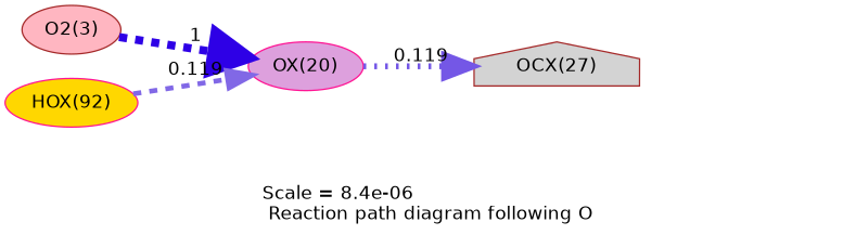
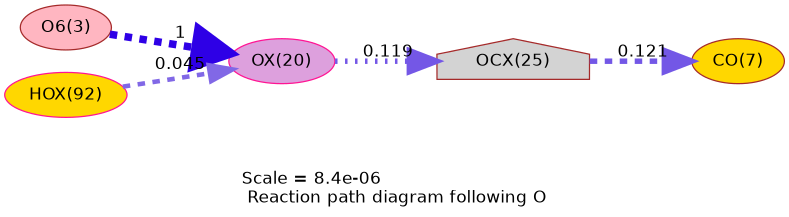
  digraph {
    fontname=Helvetica
    label="Scale = 8.4e-06\l Reaction path diagram following O"
    rankdir=LR
    node [color=brown fillcolor=gold fontname=Helvetica shape=ellipse style=filled]
    edge [arrowsize=2.2 fontname=Helvetica style=dashed]
-   n1 [fillcolor=lightpink label="O2(3)"]
+   n1 [fillcolor=lightpink label="O6(3)"]
    n2 [color=deeppink fillcolor=plum label="OX(20)"]
-   n3 [fillcolor=lightgrey label="OCX(27)" shape=house]
+   n3 [fillcolor=lightgrey label="OCX(25)" shape=house]
+   n4 [label="CO(7)"]
    n5 [color=deeppink label="HOX(92)"]
    n1 -> n2 [arrowsize=3 color="0.7, 1.5, 0.9" label=" 1" penwidth=6]
    n2 -> n3 [color="0.7, 0.619, 0.9" label=" 0.119" penwidth=4.39 style=dotted]
-   n5 -> n2 [arrowsize=1.83 color="0.7, 0.545, 0.9" label=" 0.119" penwidth=3.66]
+   n3 -> n4 [color="0.7, 0.621, 0.9" label=" 0.121" penwidth=4.4]
+   n5 -> n2 [arrowsize=1.83 color="0.7, 0.545, 0.9" label=" 0.045" penwidth=3.66]
  }
